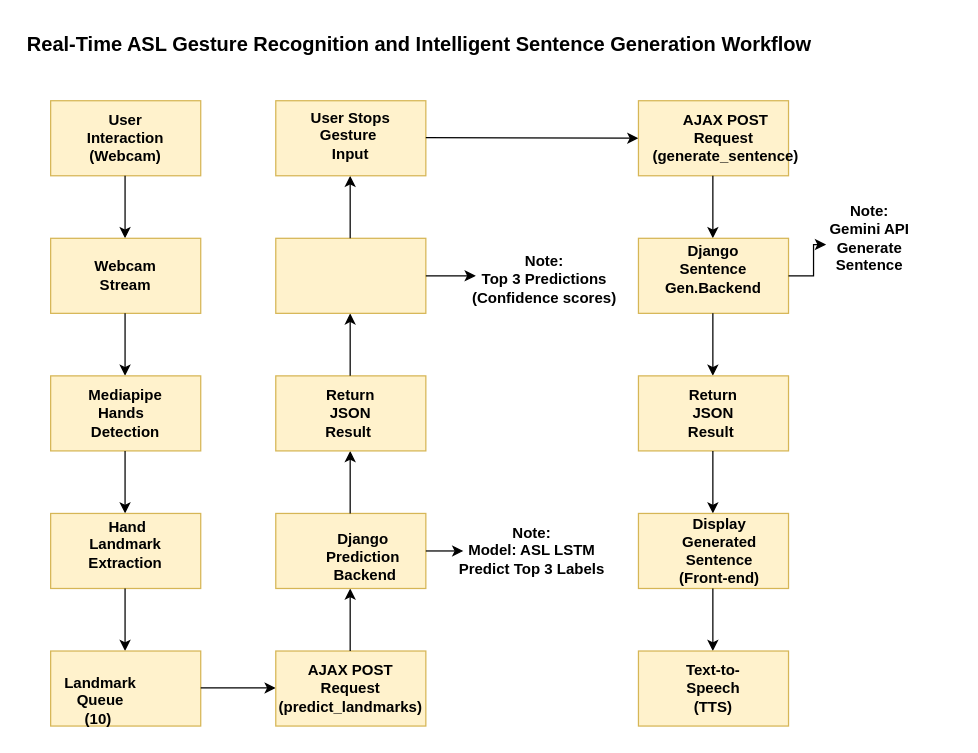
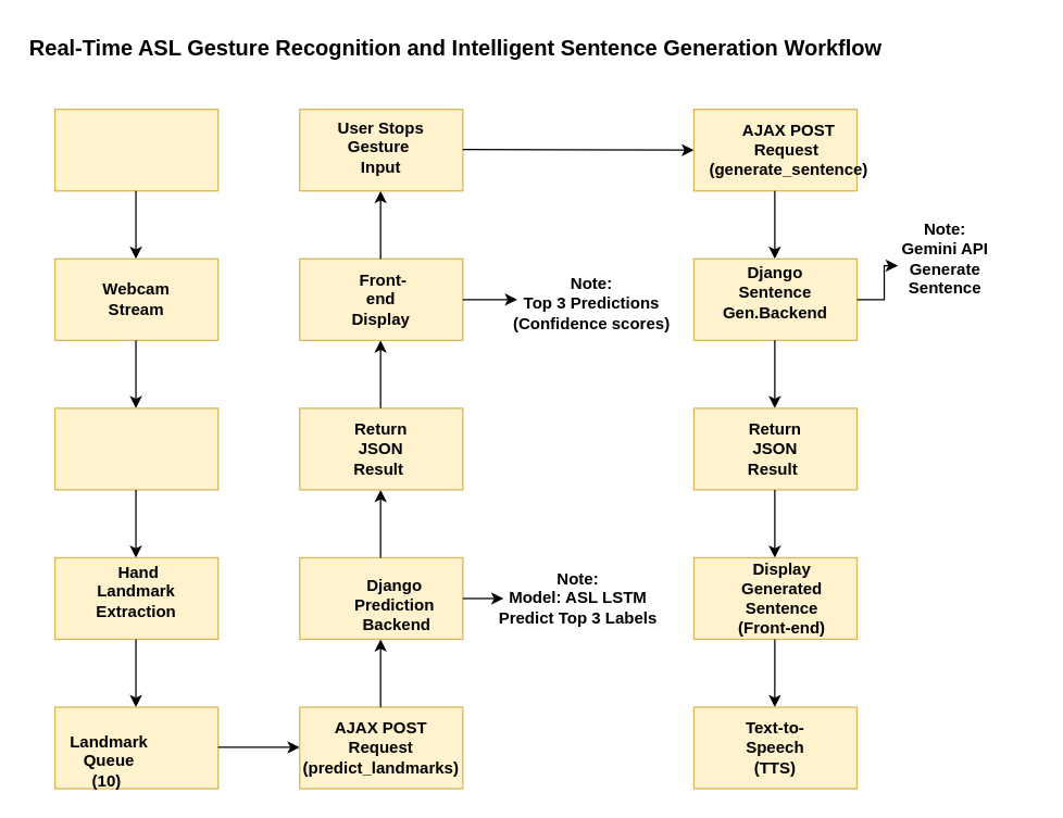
  <mxCell id="0" />
  <mxCell id="1" parent="0" />
  <mxCell id="2" value="" style="group" vertex="1" connectable="0" parent="1"><mxGeometry x="20" y="20" width="740" height="560" as="geometry" /></mxCell>
  <mxCell id="3" value="" style="rounded=0;whiteSpace=wrap;html=1;fillColor=#fff2cc;strokeColor=#d6b656;" vertex="1" parent="2"><mxGeometry x="20" y="60" width="120" height="60" as="geometry" /></mxCell>
- <mxCell id="4" value="User Interaction (Webcam)" style="text;html=1;align=center;verticalAlign=middle;whiteSpace=wrap;rounded=0;fontStyle=1" vertex="1" parent="2"><mxGeometry x="50" y="75" width="60" height="30" as="geometry" /></mxCell>
  <mxCell id="5" value="" style="endArrow=classic;html=1;rounded=0;" edge="1" parent="2"><mxGeometry width="50" height="50" relative="1" as="geometry"><mxPoint x="79.5" y="120" as="sourcePoint" /><mxPoint x="79.5" y="170" as="targetPoint" /></mxGeometry></mxCell>
  <mxCell id="6" value="" style="rounded=0;whiteSpace=wrap;html=1;fillColor=#fff2cc;strokeColor=#d6b656;" vertex="1" parent="2"><mxGeometry x="20" y="170" width="120" height="60" as="geometry" /></mxCell>
  <mxCell id="7" value="Webcam Stream" style="text;html=1;align=center;verticalAlign=middle;whiteSpace=wrap;rounded=0;fontStyle=1" vertex="1" parent="2"><mxGeometry x="50" y="185" width="60" height="30" as="geometry" /></mxCell>
  <mxCell id="8" value="" style="endArrow=classic;html=1;rounded=0;" edge="1" parent="2"><mxGeometry width="50" height="50" relative="1" as="geometry"><mxPoint x="79.5" y="230" as="sourcePoint" /><mxPoint x="79.5" y="280" as="targetPoint" /></mxGeometry></mxCell>
  <mxCell id="9" value="" style="rounded=0;whiteSpace=wrap;html=1;fillColor=#fff2cc;strokeColor=#d6b656;" vertex="1" parent="2"><mxGeometry x="20" y="280" width="120" height="60" as="geometry" /></mxCell>
- <mxCell id="10" value="Mediapipe Hands &amp;nbsp; Detection" style="text;html=1;align=center;verticalAlign=middle;whiteSpace=wrap;rounded=0;fontStyle=1" vertex="1" parent="2"><mxGeometry x="50" y="295" width="60" height="30" as="geometry" /></mxCell>
  <mxCell id="11" value="" style="endArrow=classic;html=1;rounded=0;" edge="1" parent="2"><mxGeometry width="50" height="50" relative="1" as="geometry"><mxPoint x="79.5" y="340" as="sourcePoint" /><mxPoint x="79.5" y="390" as="targetPoint" /></mxGeometry></mxCell>
  <mxCell id="12" value="" style="rounded=0;whiteSpace=wrap;html=1;fillColor=#fff2cc;strokeColor=#d6b656;" vertex="1" parent="2"><mxGeometry x="20" y="390" width="120" height="60" as="geometry" /></mxCell>
  <mxCell id="13" value="&amp;nbsp;Hand Landmark Extraction" style="text;html=1;align=center;verticalAlign=middle;whiteSpace=wrap;rounded=0;fontStyle=1" vertex="1" parent="2"><mxGeometry x="50" y="400" width="60" height="30" as="geometry" /></mxCell>
  <mxCell id="14" value="" style="endArrow=classic;html=1;rounded=0;" edge="1" parent="2"><mxGeometry width="50" height="50" relative="1" as="geometry"><mxPoint x="79.5" y="450" as="sourcePoint" /><mxPoint x="79.5" y="500" as="targetPoint" /></mxGeometry></mxCell>
  <mxCell id="15" value="" style="rounded=0;whiteSpace=wrap;html=1;fillColor=#fff2cc;strokeColor=#d6b656;" vertex="1" parent="2"><mxGeometry x="20" y="500" width="120" height="60" as="geometry" /></mxCell>
  <mxCell id="16" value="Landmark Queue (10)&amp;nbsp;" style="text;html=1;align=center;verticalAlign=middle;whiteSpace=wrap;rounded=0;fontStyle=1" vertex="1" parent="2"><mxGeometry x="30" y="525" width="60" height="30" as="geometry" /></mxCell>
  <mxCell id="17" value="" style="endArrow=classic;html=1;rounded=0;" edge="1" parent="2"><mxGeometry width="50" height="50" relative="1" as="geometry"><mxPoint x="140" y="529.5" as="sourcePoint" /><mxPoint x="200" y="529.5" as="targetPoint" /></mxGeometry></mxCell>
  <mxCell id="18" value="" style="rounded=0;whiteSpace=wrap;html=1;fillColor=#fff2cc;strokeColor=#d6b656;" vertex="1" parent="2"><mxGeometry x="200" y="500" width="120" height="60" as="geometry" /></mxCell>
  <mxCell id="19" value="&lt;div&gt;AJAX POST Request&lt;/div&gt;&lt;div&gt;(predict_landmarks)&lt;/div&gt;" style="text;html=1;align=center;verticalAlign=middle;whiteSpace=wrap;rounded=0;fontStyle=1" vertex="1" parent="2"><mxGeometry x="230" y="515" width="60" height="30" as="geometry" /></mxCell>
  <mxCell id="20" value="" style="endArrow=classic;html=1;rounded=0;" edge="1" parent="2"><mxGeometry width="50" height="50" relative="1" as="geometry"><mxPoint x="259.5" y="500" as="sourcePoint" /><mxPoint x="259.5" y="450" as="targetPoint" /></mxGeometry></mxCell>
  <mxCell id="21" value="" style="rounded=0;whiteSpace=wrap;html=1;fillColor=#fff2cc;strokeColor=#d6b656;" vertex="1" parent="2"><mxGeometry x="200" y="390" width="120" height="60" as="geometry" /></mxCell>
  <mxCell id="22" value="&lt;div&gt;Django Prediction&lt;/div&gt;&lt;div&gt;&amp;nbsp;Backend&lt;/div&gt;" style="text;html=1;align=center;verticalAlign=middle;whiteSpace=wrap;rounded=0;fontStyle=1" vertex="1" parent="2"><mxGeometry x="240" y="410" width="60" height="30" as="geometry" /></mxCell>
  <mxCell id="23" value="Note:&lt;div&gt;Model: ASL LSTM&lt;br&gt;&lt;/div&gt;&lt;div&gt;Predict Top 3 Labels&lt;br&gt;&lt;/div&gt;" style="text;html=1;align=center;verticalAlign=middle;whiteSpace=wrap;rounded=0;fontStyle=1" vertex="1" parent="2"><mxGeometry x="330" y="405" width="150" height="30" as="geometry" /></mxCell>
  <mxCell id="24" value="" style="endArrow=classic;html=1;rounded=0;" edge="1" parent="2"><mxGeometry width="50" height="50" relative="1" as="geometry"><mxPoint x="259.5" y="390" as="sourcePoint" /><mxPoint x="259.5" y="340" as="targetPoint" /></mxGeometry></mxCell>
  <mxCell id="25" value="" style="rounded=0;whiteSpace=wrap;html=1;fillColor=#fff2cc;strokeColor=#d6b656;" vertex="1" parent="2"><mxGeometry x="200" y="280" width="120" height="60" as="geometry" /></mxCell>
  <mxCell id="26" value="Return JSON Result&amp;nbsp;" style="text;html=1;align=center;verticalAlign=middle;whiteSpace=wrap;rounded=0;fontStyle=1" vertex="1" parent="2"><mxGeometry x="230" y="295" width="60" height="30" as="geometry" /></mxCell>
  <mxCell id="27" value="" style="endArrow=classic;html=1;rounded=0;" edge="1" parent="2"><mxGeometry width="50" height="50" relative="1" as="geometry"><mxPoint x="259.5" y="280" as="sourcePoint" /><mxPoint x="259.5" y="230" as="targetPoint" /></mxGeometry></mxCell>
  <mxCell id="28" value="" style="rounded=0;whiteSpace=wrap;html=1;fillColor=#fff2cc;strokeColor=#d6b656;" vertex="1" parent="2"><mxGeometry x="200" y="170" width="120" height="60" as="geometry" /></mxCell>
+ <mxCell id="29" value="&amp;nbsp;Front-end Display" style="text;html=1;align=center;verticalAlign=middle;whiteSpace=wrap;rounded=0;fontStyle=1" vertex="1" parent="2"><mxGeometry x="230" y="185" width="60" height="30" as="geometry" /></mxCell>
  <mxCell id="30" value="Note:&lt;div&gt;Top 3 Predictions&lt;br&gt;&lt;/div&gt;&lt;div&gt;(Confidence scores)&lt;br&gt;&lt;/div&gt;" style="text;html=1;align=center;verticalAlign=middle;whiteSpace=wrap;rounded=0;fontStyle=1" vertex="1" parent="2"><mxGeometry x="340" y="185" width="150" height="35" as="geometry" /></mxCell>
  <mxCell id="31" value="" style="endArrow=classic;html=1;rounded=0;" edge="1" parent="2"><mxGeometry width="50" height="50" relative="1" as="geometry"><mxPoint x="259.5" y="170" as="sourcePoint" /><mxPoint x="259.5" y="120" as="targetPoint" /></mxGeometry></mxCell>
  <mxCell id="32" value="" style="rounded=0;whiteSpace=wrap;html=1;fillColor=#fff2cc;strokeColor=#d6b656;" vertex="1" parent="2"><mxGeometry x="200" y="60" width="120" height="60" as="geometry" /></mxCell>
  <mxCell id="33" value="User Stops Gesture&amp;nbsp;&lt;div&gt;Input&lt;/div&gt;&lt;div&gt;&lt;br&gt;&lt;/div&gt;" style="text;html=1;align=center;verticalAlign=middle;whiteSpace=wrap;rounded=0;fontStyle=1" vertex="1" parent="2"><mxGeometry x="220" y="80" width="80" height="30" as="geometry" /></mxCell>
  <mxCell id="34" value="" style="endArrow=classic;html=1;rounded=0;" edge="1" parent="2"><mxGeometry width="50" height="50" relative="1" as="geometry"><mxPoint x="320" y="89.5" as="sourcePoint" /><mxPoint x="490" y="90" as="targetPoint" /></mxGeometry></mxCell>
  <mxCell id="35" value="" style="rounded=0;whiteSpace=wrap;html=1;fillColor=#fff2cc;strokeColor=#d6b656;" vertex="1" parent="2"><mxGeometry x="490" y="60" width="120" height="60" as="geometry" /></mxCell>
  <mxCell id="36" value="AJAX POST Request&amp;nbsp;&lt;div&gt;(generate_sentence)&lt;br&gt;&lt;/div&gt;" style="text;html=1;align=center;verticalAlign=middle;whiteSpace=wrap;rounded=0;fontStyle=1" vertex="1" parent="2"><mxGeometry x="530" y="75" width="60" height="30" as="geometry" /></mxCell>
  <mxCell id="37" value="" style="endArrow=classic;html=1;rounded=0;" edge="1" parent="2"><mxGeometry width="50" height="50" relative="1" as="geometry"><mxPoint x="549.5" y="120" as="sourcePoint" /><mxPoint x="549.5" y="170" as="targetPoint" /></mxGeometry></mxCell>
  <mxCell id="38" value="" style="rounded=0;whiteSpace=wrap;html=1;fillColor=#fff2cc;strokeColor=#d6b656;" vertex="1" parent="2"><mxGeometry x="490" y="170" width="120" height="60" as="geometry" /></mxCell>
  <mxCell id="39" style="edgeStyle=orthogonalEdgeStyle;rounded=0;orthogonalLoop=1;jettySize=auto;html=1;exitX=1;exitY=0.5;exitDx=0;exitDy=0;entryX=0.133;entryY=0.429;entryDx=0;entryDy=0;entryPerimeter=0;" edge="1" parent="2" source="28" target="30"><mxGeometry relative="1" as="geometry" /></mxCell>
  <mxCell id="40" style="edgeStyle=orthogonalEdgeStyle;rounded=0;orthogonalLoop=1;jettySize=auto;html=1;exitX=1;exitY=0.5;exitDx=0;exitDy=0;entryX=0.133;entryY=0.5;entryDx=0;entryDy=0;entryPerimeter=0;" edge="1" parent="2" source="21" target="23"><mxGeometry relative="1" as="geometry" /></mxCell>
  <mxCell id="41" value="Django Sentence Gen.Backend" style="text;html=1;align=center;verticalAlign=middle;whiteSpace=wrap;rounded=0;fontStyle=1" vertex="1" parent="2"><mxGeometry x="520" y="180" width="60" height="30" as="geometry" /></mxCell>
  <mxCell id="42" value="" style="endArrow=classic;html=1;rounded=0;" edge="1" parent="2"><mxGeometry width="50" height="50" relative="1" as="geometry"><mxPoint x="549.5" y="230" as="sourcePoint" /><mxPoint x="549.5" y="280" as="targetPoint" /></mxGeometry></mxCell>
  <mxCell id="43" value="" style="rounded=0;whiteSpace=wrap;html=1;fillColor=#fff2cc;strokeColor=#d6b656;" vertex="1" parent="2"><mxGeometry x="490" y="280" width="120" height="60" as="geometry" /></mxCell>
  <mxCell id="44" value="Return JSON Result&amp;nbsp;" style="text;html=1;align=center;verticalAlign=middle;whiteSpace=wrap;rounded=0;fontStyle=1" vertex="1" parent="2"><mxGeometry x="520" y="295" width="60" height="30" as="geometry" /></mxCell>
  <mxCell id="45" value="" style="endArrow=classic;html=1;rounded=0;" edge="1" parent="2"><mxGeometry width="50" height="50" relative="1" as="geometry"><mxPoint x="549.5" y="340" as="sourcePoint" /><mxPoint x="549.5" y="390" as="targetPoint" /></mxGeometry></mxCell>
  <mxCell id="46" value="" style="rounded=0;whiteSpace=wrap;html=1;fillColor=#fff2cc;strokeColor=#d6b656;" vertex="1" parent="2"><mxGeometry x="490" y="390" width="120" height="60" as="geometry" /></mxCell>
  <mxCell id="47" value="Display Generated&lt;div&gt;Sentence (Front-end)&lt;br&gt;&lt;/div&gt;" style="text;html=1;align=center;verticalAlign=middle;whiteSpace=wrap;rounded=0;fontStyle=1" vertex="1" parent="2"><mxGeometry x="520" y="405" width="70" height="30" as="geometry" /></mxCell>
  <mxCell id="48" value="" style="endArrow=classic;html=1;rounded=0;" edge="1" parent="2"><mxGeometry width="50" height="50" relative="1" as="geometry"><mxPoint x="549.5" y="450" as="sourcePoint" /><mxPoint x="549.5" y="500" as="targetPoint" /></mxGeometry></mxCell>
  <mxCell id="49" value="" style="rounded=0;whiteSpace=wrap;html=1;fillColor=#fff2cc;strokeColor=#d6b656;" vertex="1" parent="2"><mxGeometry x="490" y="500" width="120" height="60" as="geometry" /></mxCell>
  <mxCell id="50" value="Text-to-Speech (TTS)" style="text;html=1;align=center;verticalAlign=middle;whiteSpace=wrap;rounded=0;fontStyle=1" vertex="1" parent="2"><mxGeometry x="520" y="515" width="60" height="30" as="geometry" /></mxCell>
  <mxCell id="51" value="&lt;div&gt;Note:&lt;/div&gt;Gemini API&lt;div&gt;Generate Sentence&lt;br&gt;&lt;/div&gt;" style="text;html=1;align=center;verticalAlign=middle;whiteSpace=wrap;rounded=0;fontStyle=1" vertex="1" parent="2"><mxGeometry x="620" y="155" width="110" height="30" as="geometry" /></mxCell>
  <mxCell id="52" style="edgeStyle=orthogonalEdgeStyle;rounded=0;orthogonalLoop=1;jettySize=auto;html=1;entryX=0.182;entryY=0.667;entryDx=0;entryDy=0;entryPerimeter=0;" edge="1" parent="2" source="38" target="51"><mxGeometry relative="1" as="geometry" /></mxCell>
  <mxCell id="53" value="&lt;span style=&quot;text-align: start; font-size: medium;&quot;&gt;Real-Time ASL Gesture Recognition and Intelligent Sentence Generation Workflow&lt;/span&gt;" style="text;html=1;align=center;verticalAlign=middle;whiteSpace=wrap;rounded=0;fontStyle=1" vertex="1" parent="2"><mxGeometry width="630" height="30" as="geometry" /></mxCell>
